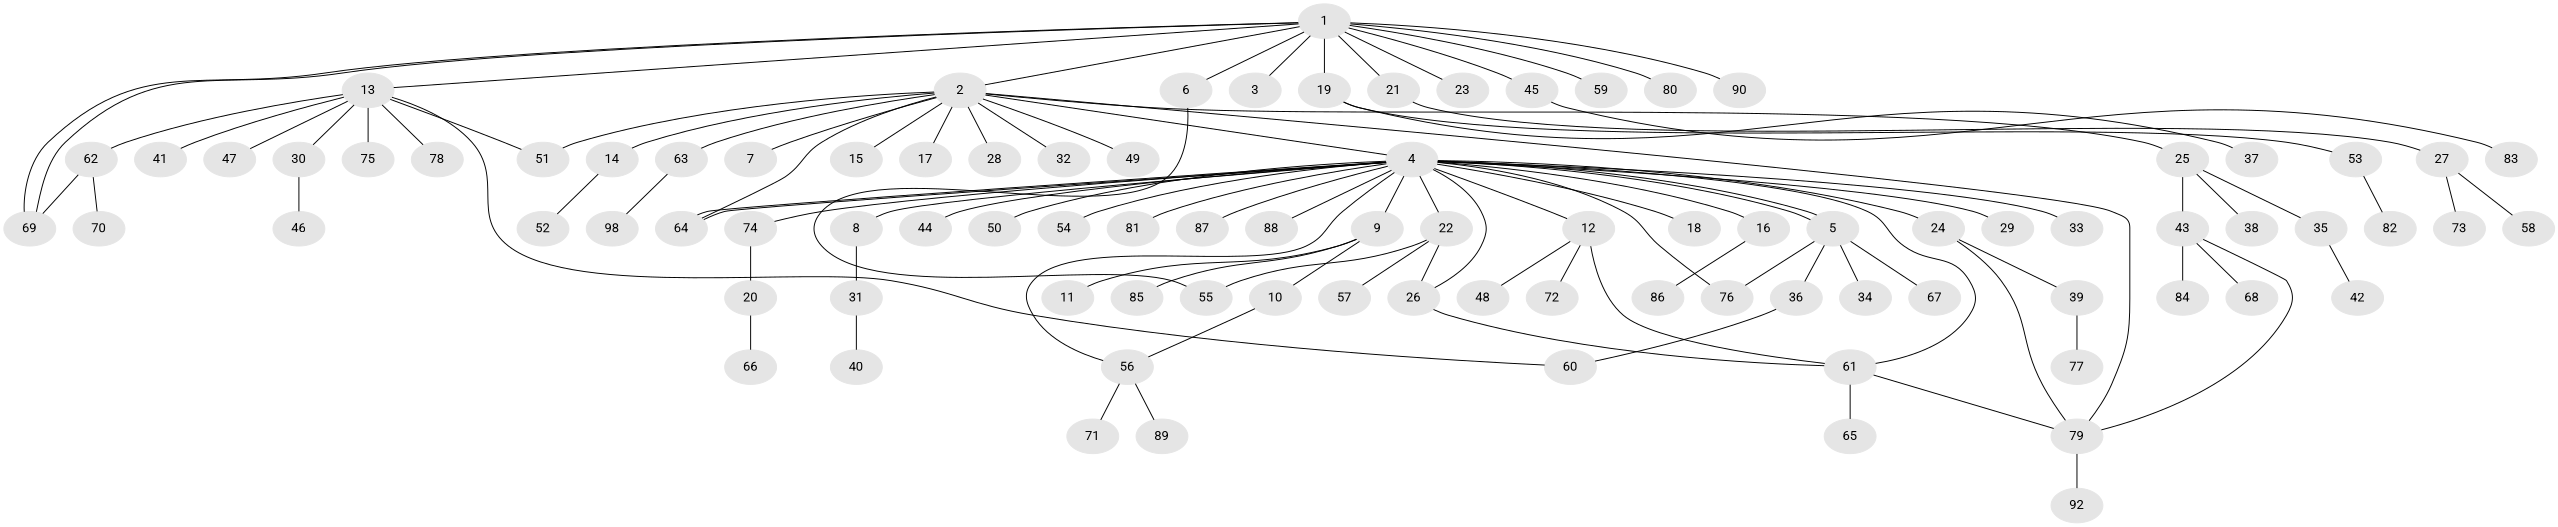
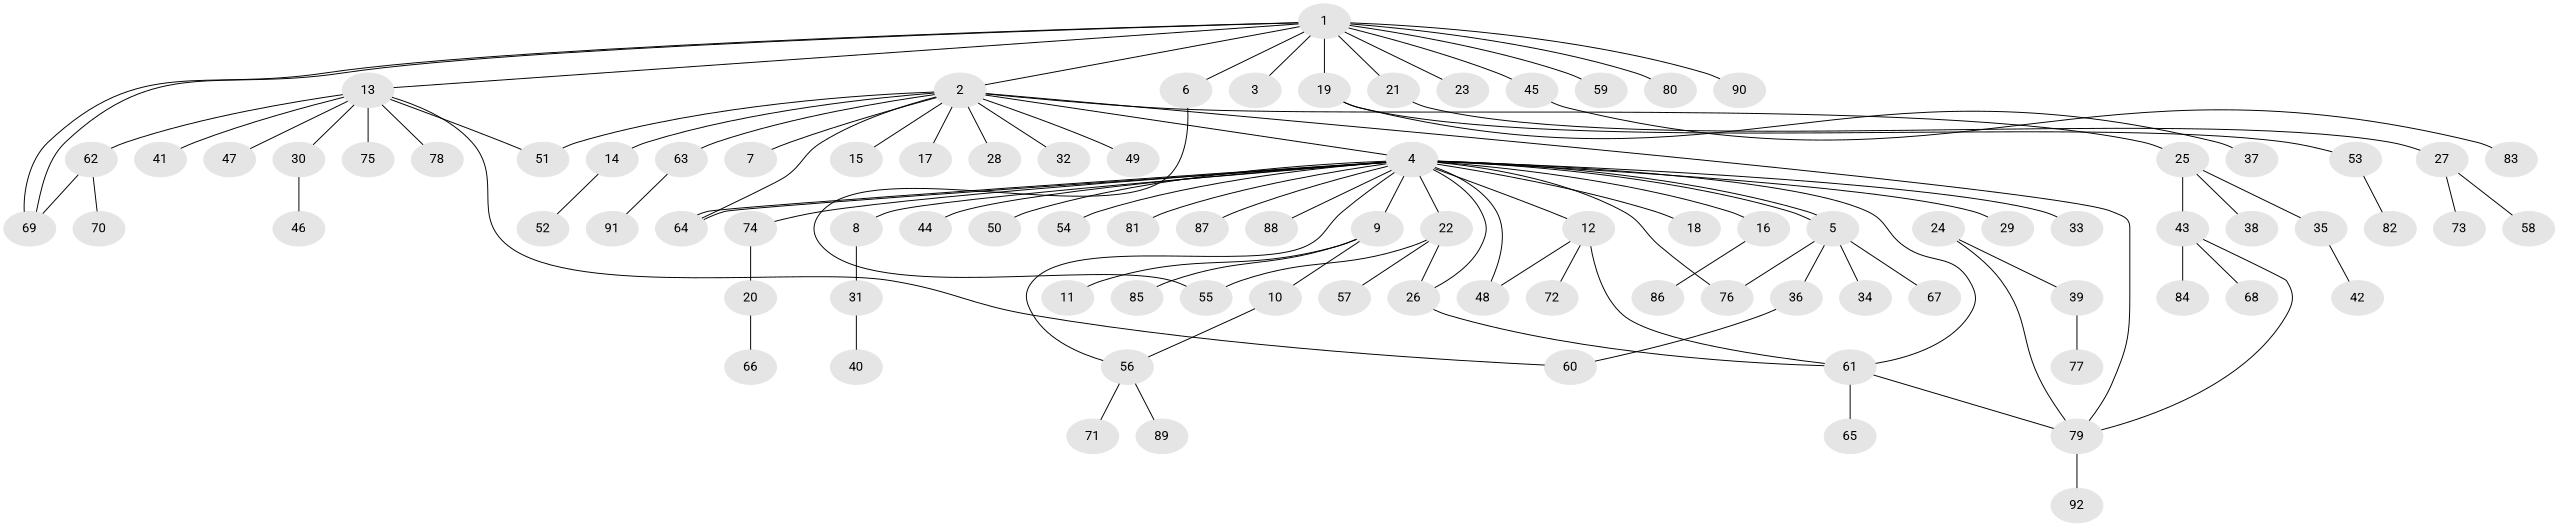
  graph {
    fontname=Roboto
    node [color=gray90 fontname=Roboto style=filled]
    edge [fontname=Roboto]
    1
    2
    3
    6
    13
    19
    21
    23
    45
    59
    69
    80
    90
    4
    7
    14
    15
    17
    25
    28
    32
    49
    51
    63
    64
    79
    55
    30
    41
    47
    60
    62
    75
    78
    37
    53
    27
    83
    5
    8
    9
    12
    16
    18
    22
    24
    26
    29
    33
    44
    50
    54
    56
    61
    74
    76
    81
    87
    88
    52
    35
    38
    43
-   91 [label=98]
+   91
    92
    34
    36
    67
    31
    10
    11
    85
    48
    72
    86
    20
    66
    57
    39
    71
    89
    65
    40
    46
    70
    82
    58
    73
    77
    42
    68
    84
    1 -- 2
    1 -- 3
    1 -- 6
    1 -- 13
    1 -- 19
    1 -- 21
    1 -- 23
    1 -- 45
    1 -- 59
    1 -- 69
    1 -- 69
    1 -- 80
    1 -- 90
    2 -- 4
    2 -- 7
    2 -- 14
    2 -- 15
    2 -- 17
    2 -- 25
    2 -- 28
    2 -- 32
    2 -- 49
    2 -- 51
    2 -- 63
    2 -- 64
    2 -- 79
    6 -- 55
    13 -- 51
    13 -- 30
    13 -- 41
    13 -- 47
    13 -- 60
    13 -- 62
    13 -- 75
    13 -- 78
    19 -- 37
    19 -- 53
    21 -- 27
    45 -- 83
    4 -- 64
    4 -- 64
    4 -- 5
    4 -- 5
    4 -- 8
    4 -- 9
    4 -- 12
    4 -- 16
    4 -- 18
    4 -- 22
-   4 -- 24
+   4 -- 48
    4 -- 26
    4 -- 29
    4 -- 33
    4 -- 44
    4 -- 50
    4 -- 54
    4 -- 56
    4 -- 61
    4 -- 74
    4 -- 76
    4 -- 81
    4 -- 87
    4 -- 88
    14 -- 52
    25 -- 35
    25 -- 38
    25 -- 43
    63 -- 91
    79 -- 92
    30 -- 46
    62 -- 69
    62 -- 70
    53 -- 82
    27 -- 58
    27 -- 73
    5 -- 76
    5 -- 34
    5 -- 36
    5 -- 67
    8 -- 31
    9 -- 10
    9 -- 11
    9 -- 85
    12 -- 61
    12 -- 48
    12 -- 72
    16 -- 86
    22 -- 55
    22 -- 26
    22 -- 57
    24 -- 79
    24 -- 39
    26 -- 61
    56 -- 71
    56 -- 89
    61 -- 79
    61 -- 65
    74 -- 20
    35 -- 42
    43 -- 79
    43 -- 68
    43 -- 84
    36 -- 60
    31 -- 40
    10 -- 56
    20 -- 66
    39 -- 77
  }
